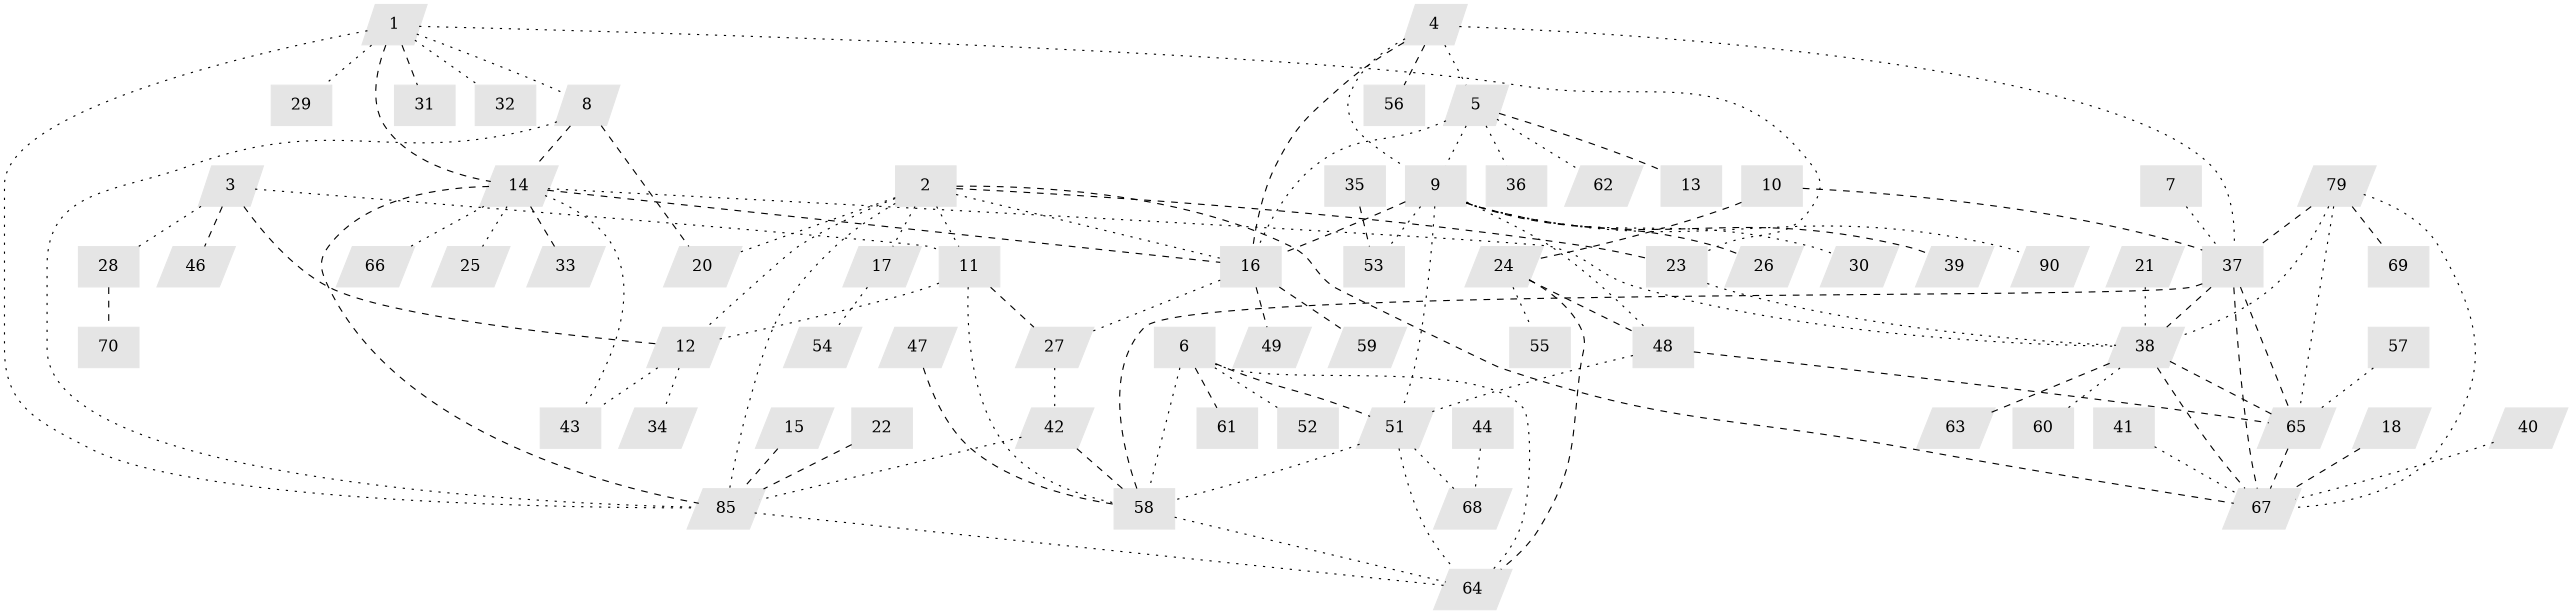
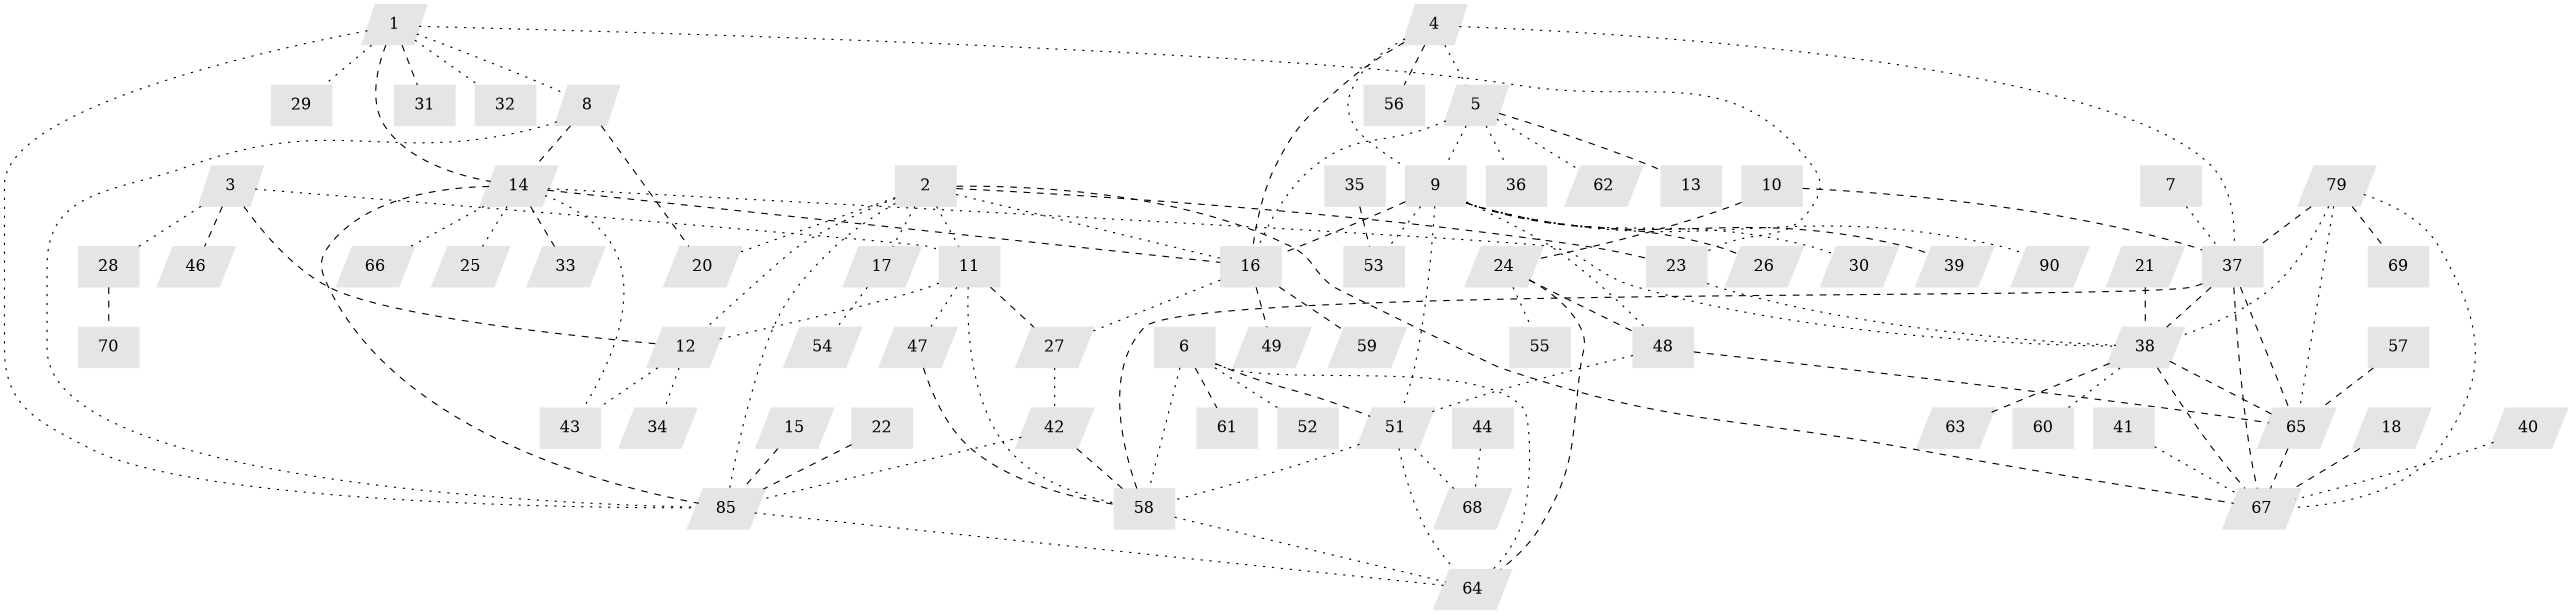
  graph {
    node [color=gray90 shape=parallelogram style=filled]
    edge [style=dotted weight=1.0]
    1
    8
    14
    23 [shape=box]
    29 [shape=box]
    31 [shape=box]
    32 [shape=box]
    n8 [label=85]
    20
    16 [shape=box]
    43 [shape=box]
    25
    33
    38
    66
    64
    2 [shape=box]
    11 [shape=box]
    12
    17
    67
    3
    28 [shape=box]
    46
    58 [shape=box]
    27
    47
    34
    49
    59
    54
    70 [shape=box]
    4
    5
    9 [shape=box]
    37 [shape=box]
    56 [shape=box]
    13 [shape=box]
    36 [shape=box]
    62
    51
    26
    30
    39
    48 [shape=box]
    n46 [label=90]
    53 [shape=box]
    65
    6 [shape=box]
    52 [shape=box]
    61 [shape=box]
    68
    7 [shape=box]
    10 [shape=box]
    24
    55 [shape=box]
    42
    60 [shape=box]
    63
    15
    18
    n62 [label=79]
    69 [shape=box]
    21
    22 [shape=box]
    35 [shape=box]
    40
    41 [shape=box]
    44 [shape=box]
    57 [shape=box]
    1 -- 8 [weight=2.0]
    1 -- 14 [style=dashed weight=2.0]
    1 -- 23
    1 -- 29
    1 -- 31 [style=dashed]
    1 -- 32
    1 -- n8 [weight=2.0]
    8 -- 14 [style=dashed]
    8 -- n8
    8 -- 20 [style=dashed]
    14 -- n8 [style=dashed]
    14 -- 16 [style=dashed]
    14 -- 43
    14 -- 25
    14 -- 33 [style=dashed]
    14 -- 38
    14 -- 66
    23 -- 38
    n8 -- 64
    16 -- 27
    16 -- 49 [style=dashed]
    16 -- 59 [style=dashed]
    38 -- 67 [style=dashed]
    38 -- 65 [style=dashed]
    38 -- 60
    38 -- 63 [style=dashed]
    2 -- 23 [style=dashed]
    2 -- n8
    2 -- 20
    2 -- 16
    2 -- 11 [weight=2.0]
    2 -- 12 [weight=2.0]
    2 -- 17
    2 -- 67 [style=dashed]
    11 -- 12
    11 -- 58
    11 -- 27 [style=dashed]
+   11 -- 47
    12 -- 43
    12 -- 34
    17 -- 54
    3 -- 11
    3 -- 12 [style=dashed]
    3 -- 28
    3 -- 46 [style=dashed]
    28 -- 70 [style=dashed]
    58 -- 64
    27 -- 42
    47 -- 58 [style=dashed]
    4 -- 16 [style=dashed]
    4 -- 5 [weight=2.0]
    4 -- 9
    4 -- 37
    4 -- 56 [style=dashed]
    5 -- 16 [weight=2.0]
    5 -- 9 [weight=2.0]
    5 -- 13 [style=dashed]
    5 -- 36
    5 -- 62
    9 -- 16 [style=dashed]
    9 -- 51
    9 -- 26 [style=dashed]
    9 -- 30
    9 -- 39 [style=dashed]
    9 -- 48
    9 -- n46
    9 -- 53
    37 -- 38 [style=dashed]
    37 -- 67 [style=dashed]
    37 -- 58 [style=dashed]
    37 -- 65 [style=dashed]
    51 -- 64
    51 -- 58
    51 -- 68
    48 -- 51
    48 -- 65 [style=dashed]
    65 -- 67 [style=dashed]
    6 -- 64 [weight=2.0]
    6 -- 58 [weight=2.0]
    6 -- 51 [style=dashed weight=2.0]
    6 -- 52
    6 -- 61 [style=dashed]
    7 -- 37
    10 -- 37 [style=dashed]
    10 -- 24 [style=dashed]
    24 -- 64 [style=dashed]
    24 -- 48 [style=dashed]
    24 -- 55
    42 -- n8
    42 -- 58 [style=dashed]
    15 -- n8 [style=dashed]
    18 -- 67 [style=dashed]
    n62 -- 38
    n62 -- 67
    n62 -- 37 [style=dashed]
    n62 -- 65
    n62 -- 69 [style=dashed]
-   21 -- 38
+   21 -- 38 [style=dashed]
    22 -- n8 [style=dashed]
    35 -- 53 [style=dashed]
    40 -- 67
    41 -- 67
    44 -- 68
-   57 -- 65
+   57 -- 65 [style=dashed]
  }
